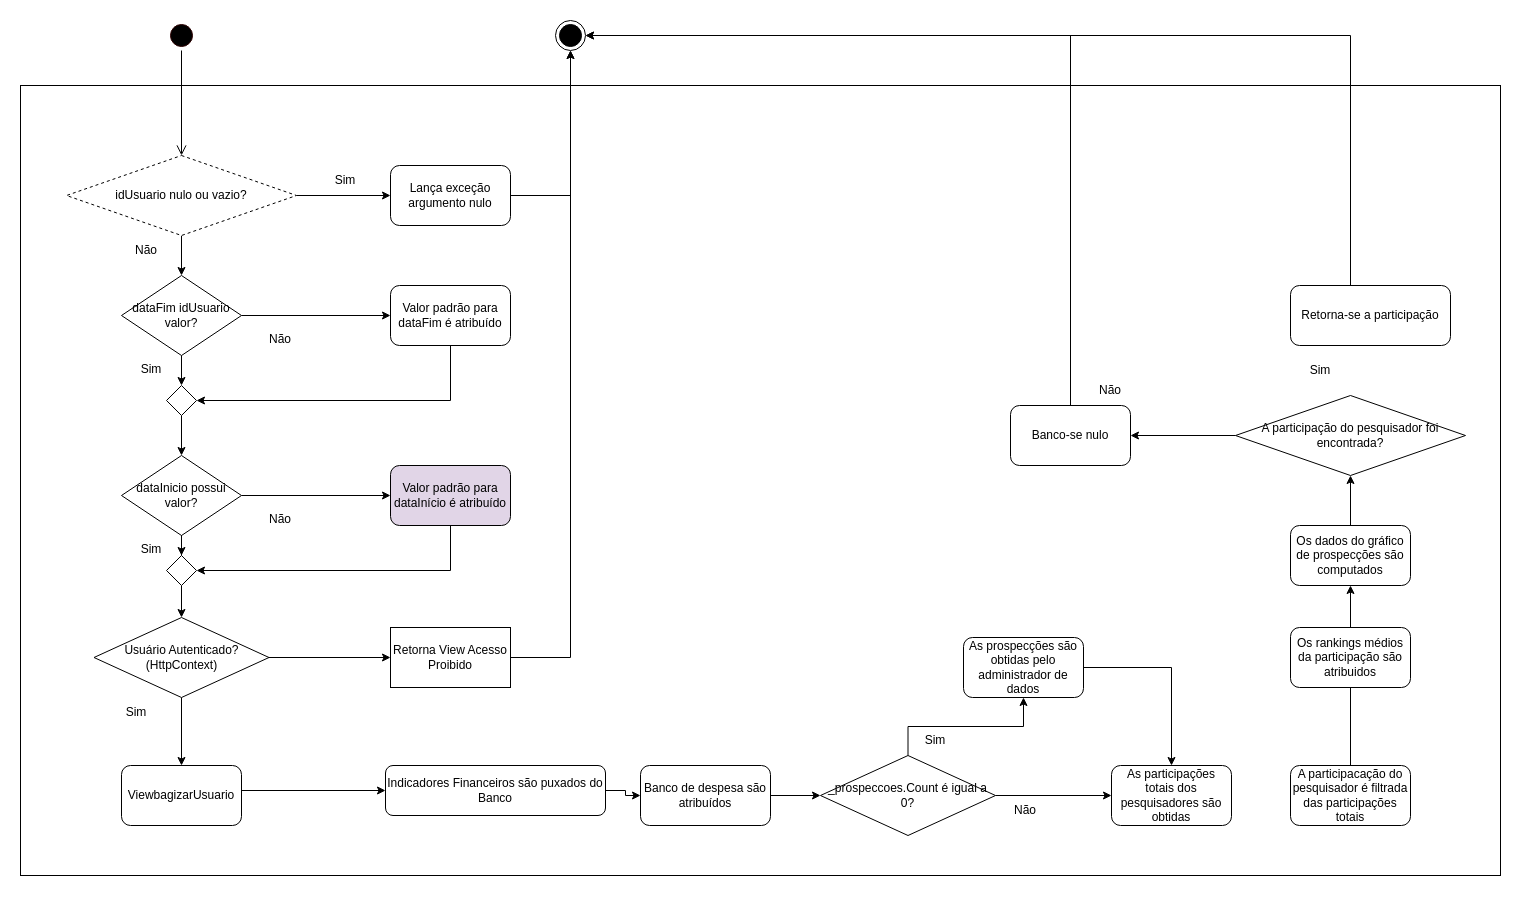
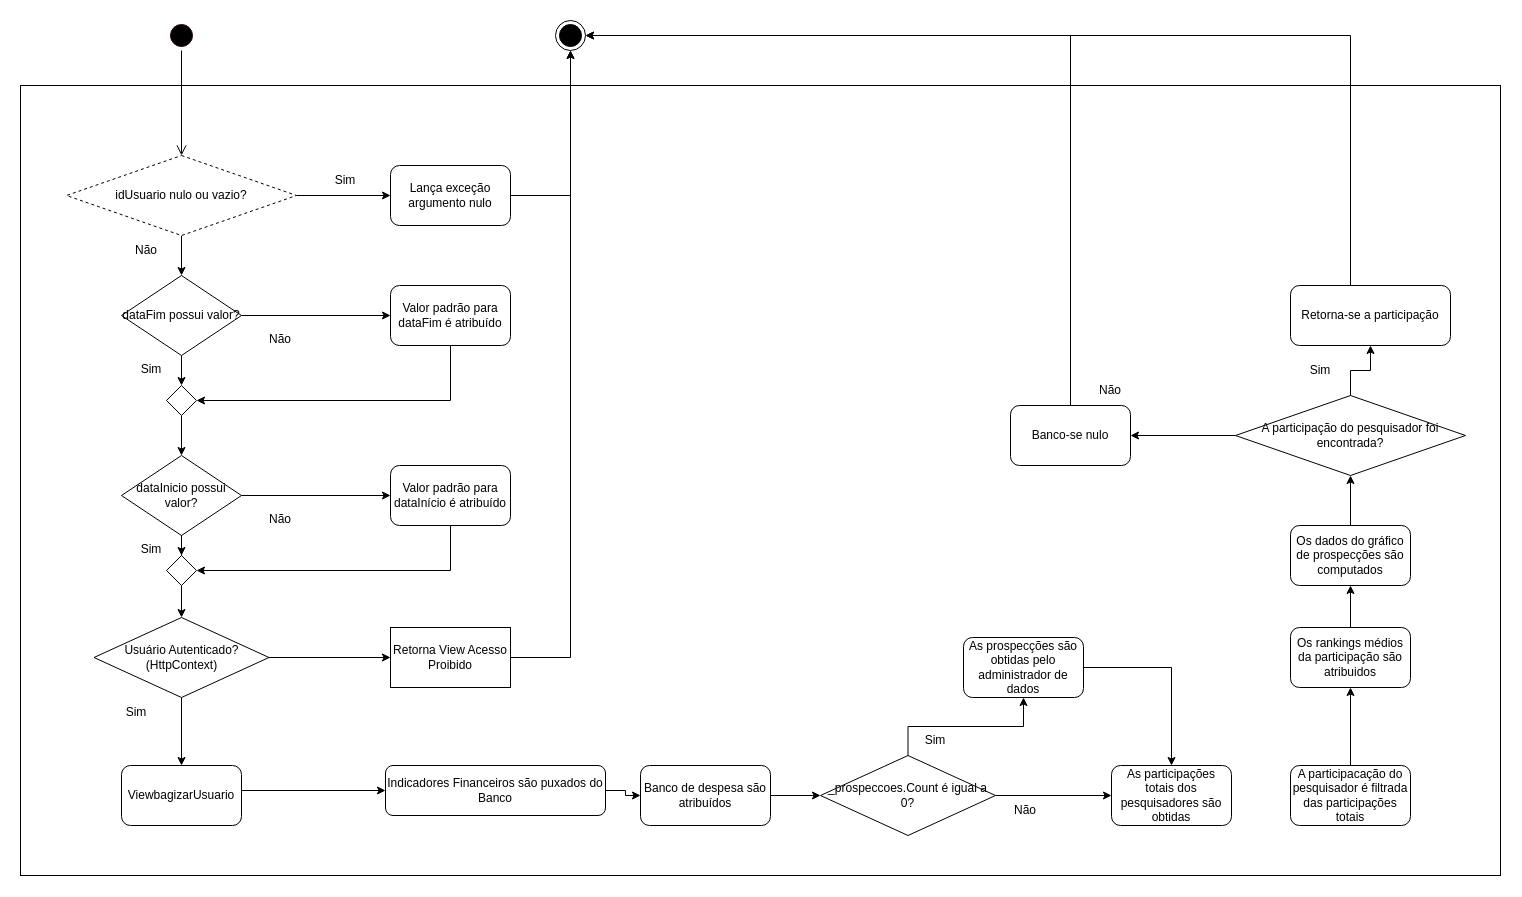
  <mxCell id="0" />
  <mxCell id="1" parent="0" />
  <mxCell id="2" value="" style="rounded=0;whiteSpace=wrap;html=1;fillColor=none;" vertex="1" parent="1"><mxGeometry x="20" y="85" width="1480" height="790" as="geometry" /></mxCell>
  <mxCell id="3" value="" style="ellipse;html=1;shape=startState;fillColor=#000000;strokeColor=#2B0000;" vertex="1" parent="1"><mxGeometry x="166" y="20" width="30" height="30" as="geometry" /></mxCell>
  <mxCell id="4" value="" style="edgeStyle=orthogonalEdgeStyle;html=1;verticalAlign=bottom;endArrow=open;endSize=8;strokeColor=#000000;rounded=0;" edge="1" source="3" parent="1" target="7"><mxGeometry relative="1" as="geometry"><mxPoint x="190" y="115" as="targetPoint" /></mxGeometry></mxCell>
  <mxCell id="5" style="edgeStyle=orthogonalEdgeStyle;rounded=0;orthogonalLoop=1;jettySize=auto;html=1;" edge="1" parent="1" source="7" target="9"><mxGeometry relative="1" as="geometry" /></mxCell>
  <mxCell id="6" style="edgeStyle=orthogonalEdgeStyle;rounded=0;orthogonalLoop=1;jettySize=auto;html=1;entryX=0.5;entryY=0;entryDx=0;entryDy=0;" edge="1" parent="1" source="7" target="33"><mxGeometry relative="1" as="geometry" /></mxCell>
  <mxCell id="7" value="idUsuario nulo ou vazio?" style="rhombus;whiteSpace=wrap;html=1;dashed=1;" vertex="1" parent="1"><mxGeometry x="66" y="155" width="230" height="80" as="geometry" /></mxCell>
  <mxCell id="8" style="edgeStyle=orthogonalEdgeStyle;rounded=0;orthogonalLoop=1;jettySize=auto;html=1;" edge="1" parent="1" source="9" target="17"><mxGeometry relative="1" as="geometry" /></mxCell>
  <mxCell id="9" value="Lança exceção argumento nulo" style="rounded=1;whiteSpace=wrap;html=1;" vertex="1" parent="1"><mxGeometry x="390" y="165" width="120" height="60" as="geometry" /></mxCell>
  <mxCell id="10" value="Não" style="text;html=1;strokeColor=none;fillColor=none;align=center;verticalAlign=middle;whiteSpace=wrap;rounded=0;" vertex="1" parent="1"><mxGeometry x="121" y="235" width="50" height="30" as="geometry" /></mxCell>
  <mxCell id="11" style="edgeStyle=orthogonalEdgeStyle;rounded=0;orthogonalLoop=1;jettySize=auto;html=1;" edge="1" parent="1" source="14" target="16"><mxGeometry relative="1" as="geometry" /></mxCell>
  <mxCell id="12" style="edgeStyle=orthogonalEdgeStyle;rounded=0;orthogonalLoop=1;jettySize=auto;html=1;entryX=0;entryY=0.5;entryDx=0;entryDy=0;" edge="1" parent="1" source="68" target="20"><mxGeometry relative="1" as="geometry"><Array as="points"><mxPoint x="190" y="795" /></Array></mxGeometry></mxCell>
  <mxCell id="13" style="edgeStyle=orthogonalEdgeStyle;rounded=0;orthogonalLoop=1;jettySize=auto;html=1;" edge="1" parent="1" source="14" target="68"><mxGeometry relative="1" as="geometry" /></mxCell>
  <mxCell id="14" value="&lt;div&gt;Usuário Autenticado?&lt;/div&gt;&lt;div&gt;(HttpContext)&lt;br&gt;&lt;/div&gt;" style="rhombus;whiteSpace=wrap;html=1;" vertex="1" parent="1"><mxGeometry x="93.5" y="617" width="175" height="80" as="geometry" /></mxCell>
  <mxCell id="15" style="edgeStyle=orthogonalEdgeStyle;rounded=0;orthogonalLoop=1;jettySize=auto;html=1;" edge="1" parent="1" source="16" target="17"><mxGeometry relative="1" as="geometry" /></mxCell>
  <mxCell id="16" value="Retorna View Acesso Proibido" style="whiteSpace=wrap;html=1;rounded=0;" vertex="1" parent="1"><mxGeometry x="390" y="627" width="120" height="60" as="geometry" /></mxCell>
  <mxCell id="17" value="" style="ellipse;html=1;shape=endState;fillColor=#000000;strokeColor=#000000;" vertex="1" parent="1"><mxGeometry x="555" y="20" width="30" height="30" as="geometry" /></mxCell>
  <mxCell id="18" value="Sim" style="text;html=1;strokeColor=none;fillColor=none;align=center;verticalAlign=middle;whiteSpace=wrap;rounded=0;" vertex="1" parent="1"><mxGeometry x="315" y="165" width="60" height="30" as="geometry" /></mxCell>
  <mxCell id="19" style="edgeStyle=orthogonalEdgeStyle;rounded=0;orthogonalLoop=1;jettySize=auto;html=1;" edge="1" parent="1" source="20" target="50"><mxGeometry relative="1" as="geometry" /></mxCell>
  <mxCell id="20" value="Indicadores Financeiros são puxados do Banco" style="rounded=1;whiteSpace=wrap;html=1;" vertex="1" parent="1"><mxGeometry x="385" y="765" width="220" height="50" as="geometry" /></mxCell>
  <mxCell id="21" style="edgeStyle=orthogonalEdgeStyle;rounded=0;orthogonalLoop=1;jettySize=auto;html=1;" edge="1" parent="1"><mxGeometry relative="1" as="geometry"><mxPoint x="615" y="545" as="sourcePoint" /></mxGeometry></mxCell>
  <mxCell id="22" style="edgeStyle=orthogonalEdgeStyle;rounded=0;orthogonalLoop=1;jettySize=auto;html=1;" edge="1" parent="1"><mxGeometry relative="1" as="geometry"><mxPoint x="950" y="545" as="sourcePoint" /></mxGeometry></mxCell>
  <mxCell id="23" style="edgeStyle=orthogonalEdgeStyle;rounded=0;orthogonalLoop=1;jettySize=auto;html=1;" edge="1" parent="1"><mxGeometry relative="1" as="geometry"><mxPoint x="815" y="505" as="sourcePoint" /></mxGeometry></mxCell>
  <mxCell id="24" style="edgeStyle=orthogonalEdgeStyle;rounded=0;orthogonalLoop=1;jettySize=auto;html=1;" edge="1" parent="1"><mxGeometry relative="1" as="geometry"><mxPoint x="1280" y="545" as="sourcePoint" /></mxGeometry></mxCell>
  <mxCell id="25" style="edgeStyle=orthogonalEdgeStyle;rounded=0;orthogonalLoop=1;jettySize=auto;html=1;" edge="1" parent="1"><mxGeometry relative="1" as="geometry"><mxPoint x="875" y="435" as="sourcePoint" /></mxGeometry></mxCell>
  <mxCell id="26" style="edgeStyle=orthogonalEdgeStyle;rounded=0;orthogonalLoop=1;jettySize=auto;html=1;" edge="1" parent="1"><mxGeometry relative="1" as="geometry"><mxPoint x="1450" y="515" as="sourcePoint" /></mxGeometry></mxCell>
  <mxCell id="27" style="edgeStyle=orthogonalEdgeStyle;rounded=0;orthogonalLoop=1;jettySize=auto;html=1;" edge="1" parent="1"><mxGeometry relative="1" as="geometry"><mxPoint x="1450.059" y="385" as="sourcePoint" /></mxGeometry></mxCell>
  <mxCell id="28" style="edgeStyle=orthogonalEdgeStyle;rounded=0;orthogonalLoop=1;jettySize=auto;html=1;" edge="1" parent="1"><mxGeometry relative="1" as="geometry"><mxPoint x="1450.059" y="295" as="sourcePoint" /></mxGeometry></mxCell>
  <mxCell id="29" style="edgeStyle=orthogonalEdgeStyle;rounded=0;orthogonalLoop=1;jettySize=auto;html=1;" edge="1" parent="1"><mxGeometry relative="1" as="geometry"><mxPoint x="1450.059" y="205" as="sourcePoint" /></mxGeometry></mxCell>
  <mxCell id="30" value="Não" style="text;html=1;strokeColor=none;fillColor=none;align=center;verticalAlign=middle;whiteSpace=wrap;rounded=0;" vertex="1" parent="1"><mxGeometry x="250" y="504" width="60" height="30" as="geometry" /></mxCell>
  <mxCell id="31" style="edgeStyle=orthogonalEdgeStyle;rounded=0;orthogonalLoop=1;jettySize=auto;html=1;" edge="1" parent="1" source="43" target="36"><mxGeometry relative="1" as="geometry" /></mxCell>
  <mxCell id="32" style="edgeStyle=orthogonalEdgeStyle;rounded=0;orthogonalLoop=1;jettySize=auto;html=1;" edge="1" parent="1" source="33" target="38"><mxGeometry relative="1" as="geometry" /></mxCell>
- <mxCell id="33" value="dataFim idUsuario valor?" style="rhombus;whiteSpace=wrap;html=1;" vertex="1" parent="1"><mxGeometry x="121" y="275" width="120" height="80" as="geometry" /></mxCell>
+ <mxCell id="33" value="dataFim possui valor?" style="rhombus;whiteSpace=wrap;html=1;" vertex="1" parent="1"><mxGeometry x="121" y="275" width="120" height="80" as="geometry" /></mxCell>
  <mxCell id="34" style="edgeStyle=orthogonalEdgeStyle;rounded=0;orthogonalLoop=1;jettySize=auto;html=1;entryX=0.5;entryY=0;entryDx=0;entryDy=0;" edge="1" parent="1" source="45" target="14"><mxGeometry relative="1" as="geometry" /></mxCell>
  <mxCell id="35" style="edgeStyle=orthogonalEdgeStyle;rounded=0;orthogonalLoop=1;jettySize=auto;html=1;" edge="1" parent="1" source="36" target="40"><mxGeometry relative="1" as="geometry" /></mxCell>
  <mxCell id="36" value="dataInicio possui valor?" style="rhombus;whiteSpace=wrap;html=1;" vertex="1" parent="1"><mxGeometry x="121" y="455" width="120" height="80" as="geometry" /></mxCell>
  <mxCell id="37" style="edgeStyle=orthogonalEdgeStyle;rounded=0;orthogonalLoop=1;jettySize=auto;html=1;entryX=1;entryY=0.5;entryDx=0;entryDy=0;" edge="1" parent="1" source="38" target="43"><mxGeometry relative="1" as="geometry"><Array as="points"><mxPoint x="450" y="400" /></Array></mxGeometry></mxCell>
  <mxCell id="38" value="Valor padrão para dataFim é atribuído" style="rounded=1;whiteSpace=wrap;html=1;" vertex="1" parent="1"><mxGeometry x="390" y="285" width="120" height="60" as="geometry" /></mxCell>
  <mxCell id="39" style="edgeStyle=orthogonalEdgeStyle;rounded=0;orthogonalLoop=1;jettySize=auto;html=1;entryX=1;entryY=0.5;entryDx=0;entryDy=0;" edge="1" parent="1" source="40" target="45"><mxGeometry relative="1" as="geometry"><Array as="points"><mxPoint x="450" y="570" /></Array></mxGeometry></mxCell>
- <mxCell id="40" value="Valor padrão para dataInício é atribuído" style="rounded=1;whiteSpace=wrap;html=1;fillColor=#e1d5e7;" vertex="1" parent="1"><mxGeometry x="390" y="465" width="120" height="60" as="geometry" /></mxCell>
+ <mxCell id="40" value="Valor padrão para dataInício é atribuído" style="rounded=1;whiteSpace=wrap;html=1;" vertex="1" parent="1"><mxGeometry x="390" y="465" width="120" height="60" as="geometry" /></mxCell>
  <mxCell id="41" value="Não" style="text;html=1;strokeColor=none;fillColor=none;align=center;verticalAlign=middle;whiteSpace=wrap;rounded=0;" vertex="1" parent="1"><mxGeometry x="250" y="324" width="60" height="30" as="geometry" /></mxCell>
  <mxCell id="42" value="" style="edgeStyle=orthogonalEdgeStyle;rounded=0;orthogonalLoop=1;jettySize=auto;html=1;" edge="1" parent="1" source="33" target="43"><mxGeometry relative="1" as="geometry"><mxPoint x="190" y="355" as="sourcePoint" /><mxPoint x="190" y="455" as="targetPoint" /></mxGeometry></mxCell>
  <mxCell id="43" value="" style="rhombus;whiteSpace=wrap;html=1;" vertex="1" parent="1"><mxGeometry x="166" y="385" width="30" height="30" as="geometry" /></mxCell>
  <mxCell id="44" value="" style="edgeStyle=orthogonalEdgeStyle;rounded=0;orthogonalLoop=1;jettySize=auto;html=1;entryX=0.5;entryY=0;entryDx=0;entryDy=0;" edge="1" parent="1" source="36" target="45"><mxGeometry relative="1" as="geometry"><mxPoint x="190" y="535" as="sourcePoint" /><mxPoint x="190" y="617" as="targetPoint" /></mxGeometry></mxCell>
  <mxCell id="45" value="" style="rhombus;whiteSpace=wrap;html=1;" vertex="1" parent="1"><mxGeometry x="166" y="555" width="30" height="30" as="geometry" /></mxCell>
  <mxCell id="46" value="Sim" style="text;html=1;strokeColor=none;fillColor=none;align=center;verticalAlign=middle;whiteSpace=wrap;rounded=0;" vertex="1" parent="1"><mxGeometry x="121" y="354" width="60" height="30" as="geometry" /></mxCell>
  <mxCell id="47" value="Sim" style="text;html=1;strokeColor=none;fillColor=none;align=center;verticalAlign=middle;whiteSpace=wrap;rounded=0;" vertex="1" parent="1"><mxGeometry x="121" y="534" width="60" height="30" as="geometry" /></mxCell>
  <mxCell id="48" value="Sim" style="text;html=1;strokeColor=none;fillColor=none;align=center;verticalAlign=middle;whiteSpace=wrap;rounded=0;" vertex="1" parent="1"><mxGeometry x="106" y="697" width="60" height="30" as="geometry" /></mxCell>
  <mxCell id="49" style="edgeStyle=orthogonalEdgeStyle;rounded=0;orthogonalLoop=1;jettySize=auto;html=1;" edge="1" parent="1" source="50" target="53"><mxGeometry relative="1" as="geometry" /></mxCell>
  <mxCell id="50" value="Banco de despesa são atribuídos" style="rounded=1;whiteSpace=wrap;html=1;" vertex="1" parent="1"><mxGeometry x="640" y="765" width="130" height="60" as="geometry" /></mxCell>
  <mxCell id="51" style="edgeStyle=orthogonalEdgeStyle;rounded=0;orthogonalLoop=1;jettySize=auto;html=1;entryX=0.5;entryY=1;entryDx=0;entryDy=0;" edge="1" parent="1" source="53" target="55"><mxGeometry relative="1" as="geometry" /></mxCell>
  <mxCell id="52" style="edgeStyle=orthogonalEdgeStyle;rounded=0;orthogonalLoop=1;jettySize=auto;html=1;" edge="1" parent="1" source="53" target="56"><mxGeometry relative="1" as="geometry" /></mxCell>
  <mxCell id="53" value="_prospeccoes.Count é igual a 0?" style="rhombus;whiteSpace=wrap;html=1;" vertex="1" parent="1"><mxGeometry x="820" y="755" width="175" height="80" as="geometry" /></mxCell>
  <mxCell id="54" style="edgeStyle=orthogonalEdgeStyle;rounded=0;orthogonalLoop=1;jettySize=auto;html=1;" edge="1" parent="1" source="55" target="56"><mxGeometry relative="1" as="geometry" /></mxCell>
  <mxCell id="55" value="As prospecções são obtidas pelo administrador de dados" style="rounded=1;whiteSpace=wrap;html=1;" vertex="1" parent="1"><mxGeometry x="963" y="637" width="120" height="60" as="geometry" /></mxCell>
  <mxCell id="56" value="As participações totais dos pesquisadores são obtidas" style="rounded=1;whiteSpace=wrap;html=1;" vertex="1" parent="1"><mxGeometry x="1111" y="765" width="120" height="60" as="geometry" /></mxCell>
  <mxCell id="57" value="Não" style="text;html=1;strokeColor=none;fillColor=none;align=center;verticalAlign=middle;whiteSpace=wrap;rounded=0;" vertex="1" parent="1"><mxGeometry x="995" y="795" width="60" height="30" as="geometry" /></mxCell>
  <mxCell id="58" value="&lt;div&gt;Sim&lt;/div&gt;" style="text;html=1;strokeColor=none;fillColor=none;align=center;verticalAlign=middle;whiteSpace=wrap;rounded=0;" vertex="1" parent="1"><mxGeometry x="905" y="725" width="60" height="30" as="geometry" /></mxCell>
- <mxCell id="59" style="edgeStyle=orthogonalEdgeStyle;rounded=0;orthogonalLoop=1;jettySize=auto;html=1;endArrow=none;" edge="1" parent="1" source="60" target="62"><mxGeometry relative="1" as="geometry" /></mxCell>
+ <mxCell id="59" style="edgeStyle=orthogonalEdgeStyle;rounded=0;orthogonalLoop=1;jettySize=auto;html=1;" edge="1" parent="1" source="60" target="62"><mxGeometry relative="1" as="geometry" /></mxCell>
  <mxCell id="60" value="A participacação do pesquisador é filtrada das participações totais" style="rounded=1;whiteSpace=wrap;html=1;" vertex="1" parent="1"><mxGeometry x="1290" y="765" width="120" height="60" as="geometry" /></mxCell>
  <mxCell id="61" style="edgeStyle=orthogonalEdgeStyle;rounded=0;orthogonalLoop=1;jettySize=auto;html=1;" edge="1" parent="1" source="62" target="64"><mxGeometry relative="1" as="geometry" /></mxCell>
  <mxCell id="62" value="Os rankings médios da participação são atribuidos" style="rounded=1;whiteSpace=wrap;html=1;" vertex="1" parent="1"><mxGeometry x="1290" y="627" width="120" height="60" as="geometry" /></mxCell>
  <mxCell id="63" style="edgeStyle=orthogonalEdgeStyle;rounded=0;orthogonalLoop=1;jettySize=auto;html=1;" edge="1" parent="1" source="64" target="67"><mxGeometry relative="1" as="geometry" /></mxCell>
  <mxCell id="64" value="Os dados do gráfico de prospecções são computados" style="rounded=1;whiteSpace=wrap;html=1;" vertex="1" parent="1"><mxGeometry x="1290" y="525" width="120" height="60" as="geometry" /></mxCell>
  <mxCell id="65" style="edgeStyle=orthogonalEdgeStyle;rounded=0;orthogonalLoop=1;jettySize=auto;html=1;" edge="1" parent="1" source="67" target="70"><mxGeometry relative="1" as="geometry" /></mxCell>
+ <mxCell id="66" style="edgeStyle=orthogonalEdgeStyle;rounded=0;orthogonalLoop=1;jettySize=auto;html=1;" edge="1" parent="1" source="67" target="72"><mxGeometry relative="1" as="geometry" /></mxCell>
  <mxCell id="67" value="A participação do pesquisador foi encontrada?" style="rhombus;whiteSpace=wrap;html=1;" vertex="1" parent="1"><mxGeometry x="1235" y="395" width="230" height="80" as="geometry" /></mxCell>
  <mxCell id="68" value="ViewbagizarUsuario" style="rounded=1;whiteSpace=wrap;html=1;" vertex="1" parent="1"><mxGeometry x="121" y="765" width="120" height="60" as="geometry" /></mxCell>
  <mxCell id="69" style="edgeStyle=orthogonalEdgeStyle;rounded=0;orthogonalLoop=1;jettySize=auto;html=1;entryX=1;entryY=0.5;entryDx=0;entryDy=0;" edge="1" parent="1" source="70" target="17"><mxGeometry relative="1" as="geometry"><Array as="points"><mxPoint x="1070" y="35" /></Array></mxGeometry></mxCell>
  <mxCell id="70" value="Banco-se nulo" style="rounded=1;whiteSpace=wrap;html=1;" vertex="1" parent="1"><mxGeometry x="1010" y="405" width="120" height="60" as="geometry" /></mxCell>
  <mxCell id="71" style="edgeStyle=orthogonalEdgeStyle;rounded=0;orthogonalLoop=1;jettySize=auto;html=1;entryX=1;entryY=0.5;entryDx=0;entryDy=0;" edge="1" parent="1" source="72" target="17"><mxGeometry relative="1" as="geometry"><Array as="points"><mxPoint x="1350" y="35" /></Array></mxGeometry></mxCell>
  <mxCell id="72" value="Retorna-se a participação" style="rounded=1;whiteSpace=wrap;html=1;" vertex="1" parent="1"><mxGeometry x="1290" y="285" width="160" height="60" as="geometry" /></mxCell>
  <mxCell id="73" value="Não" style="text;html=1;strokeColor=none;fillColor=none;align=center;verticalAlign=middle;whiteSpace=wrap;rounded=0;" vertex="1" parent="1"><mxGeometry x="1080" y="375" width="60" height="30" as="geometry" /></mxCell>
  <mxCell id="74" value="Sim" style="text;html=1;strokeColor=none;fillColor=none;align=center;verticalAlign=middle;whiteSpace=wrap;rounded=0;" vertex="1" parent="1"><mxGeometry x="1290" y="355" width="60" height="30" as="geometry" /></mxCell>
